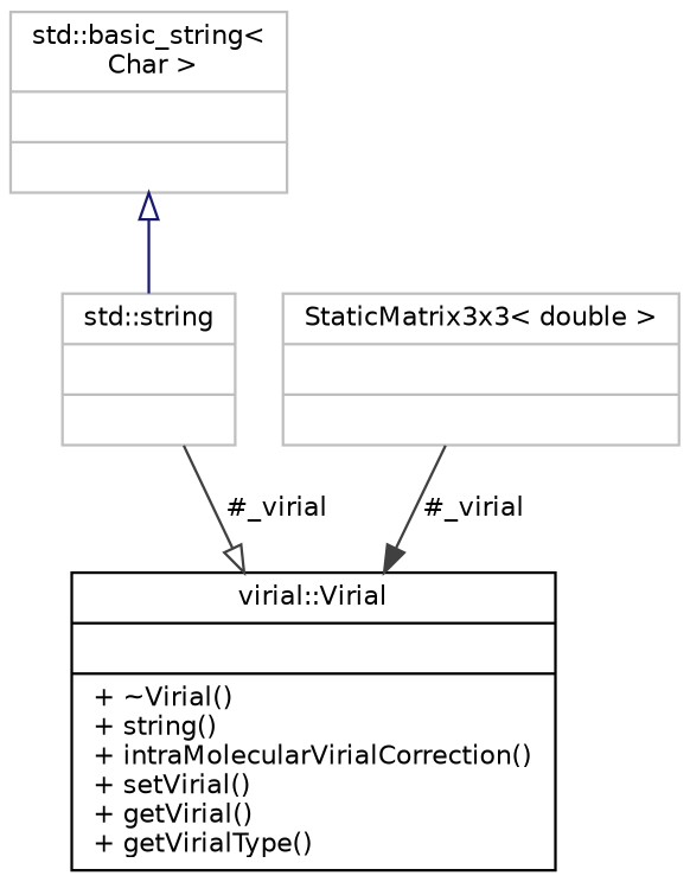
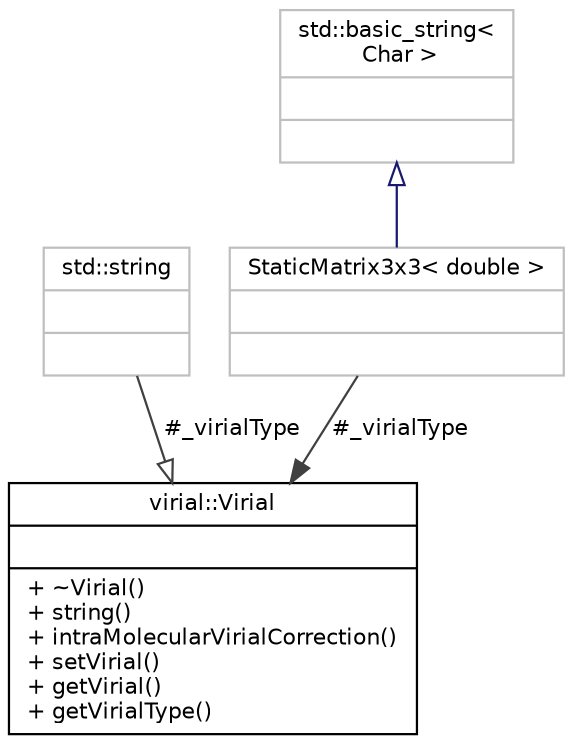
  digraph {
    node [color=grey75 fillcolor=white fontname=Helvetica fontsize=10 shape=record style=filled]
    edge [color=grey25 fontname=Helvetica fontsize=10 labelfontname=Helvetica labelfontsize=10 style=solid]
    n1 [color=black height=0.2 label="{virial::Virial\n||+ ~Virial()\l+ string()\l+ intraMolecularVirialCorrection()\l+ setVirial()\l+ getVirial()\l+ getVirialType()\l}" width=0.4]
    n2 [height=0.2 label="{std::string\n||}" width=0.4]
    n3 [height=0.2 label="{std::basic_string\<\l Char \>\n||}" width=0.4]
    n4 [height=0.2 label="{StaticMatrix3x3\< double \>\n||}" width=0.4]
-   n2 -> n1 [arrowhead=onormal label=" #_virial"]
-   n3 -> n2 [arrowtail=onormal color=midnightblue dir=back]
-   n4 -> n1 [arrowhead=normal label=" #_virial"]
+   n2 -> n1 [arrowhead=onormal label=" #_virialType"]
+   n3 -> n4 [arrowtail=onormal color=midnightblue dir=back]
+   n4 -> n1 [arrowhead=normal label=" #_virialType"]
  }
